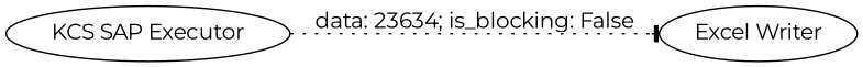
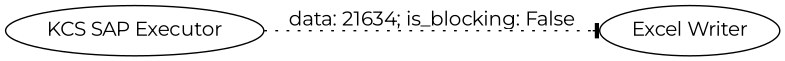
  digraph {
    rankdir=LR
    fontname=Montserrat
    node [fontname=Montserrat]
    n1 [label="Excel Writer"]
    n2 [label="KCS SAP Executor"]
-   n2 -> n1 [label="data: 23634; is_blocking: False" style=dotted arrowhead=tee fontname=Montserrat]
+   n2 -> n1 [label="data: 21634; is_blocking: False" style=dotted arrowhead=tee fontname=Montserrat]
  }
